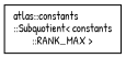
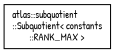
  digraph {
    rankdir=LR
    fontname="Patrick Hand"
-   n1 [color=black fillcolor=white fontname="Patrick Hand" fontsize=10 height=0.2 label="atlas::constants\l::Subquotient\< constants\l::RANK_MAX \>" shape=record style=filled width=0.4]
+   n1 [color=black fillcolor=white fontname="Patrick Hand" fontsize=10 height=0.2 label="atlas::subquotient\l::Subquotient\< constants\l::RANK_MAX \>" shape=record style=filled width=0.4]
  }
